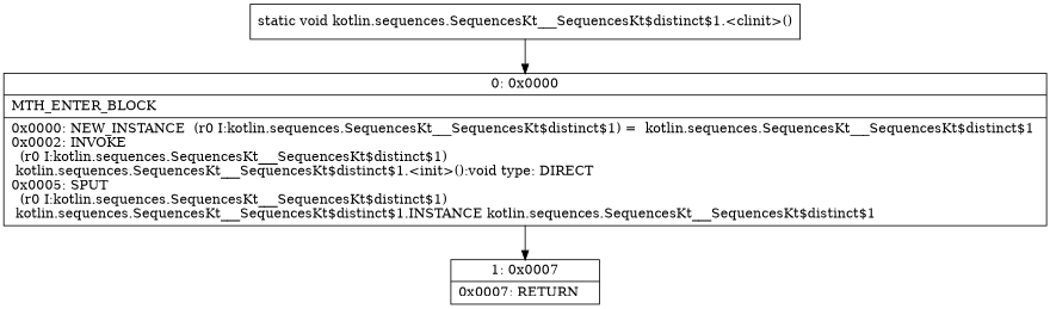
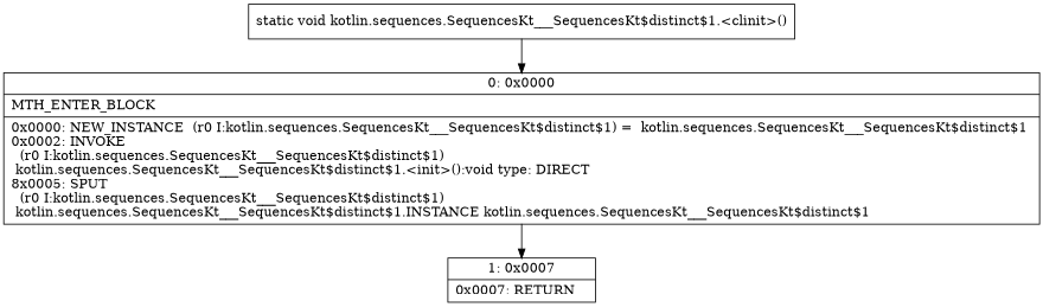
  digraph {
    node [shape=record]
-   n1 [label="{0\:\ 0x0000|MTH_ENTER_BLOCK\l|0x0000: NEW_INSTANCE  (r0 I:kotlin.sequences.SequencesKt___SequencesKt$distinct$1) =  kotlin.sequences.SequencesKt___SequencesKt$distinct$1 \l0x0002: INVOKE  \l  (r0 I:kotlin.sequences.SequencesKt___SequencesKt$distinct$1)\l kotlin.sequences.SequencesKt___SequencesKt$distinct$1.\<init\>():void type: DIRECT \l0x0005: SPUT  \l  (r0 I:kotlin.sequences.SequencesKt___SequencesKt$distinct$1)\l kotlin.sequences.SequencesKt___SequencesKt$distinct$1.INSTANCE kotlin.sequences.SequencesKt___SequencesKt$distinct$1 \l}"]
+   n1 [label="{0\:\ 0x0000|MTH_ENTER_BLOCK\l|0x0000: NEW_INSTANCE  (r0 I:kotlin.sequences.SequencesKt___SequencesKt$distinct$1) =  kotlin.sequences.SequencesKt___SequencesKt$distinct$1 \l0x0002: INVOKE  \l  (r0 I:kotlin.sequences.SequencesKt___SequencesKt$distinct$1)\l kotlin.sequences.SequencesKt___SequencesKt$distinct$1.\<init\>():void type: DIRECT \l8x0005: SPUT  \l  (r0 I:kotlin.sequences.SequencesKt___SequencesKt$distinct$1)\l kotlin.sequences.SequencesKt___SequencesKt$distinct$1.INSTANCE kotlin.sequences.SequencesKt___SequencesKt$distinct$1 \l}"]
    n2 [label="{1\:\ 0x0007|0x0007: RETURN   \l}"]
    n3 [label="{static void kotlin.sequences.SequencesKt___SequencesKt$distinct$1.\<clinit\>() }"]
    n1 -> n2
    n3 -> n1
  }
